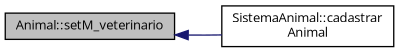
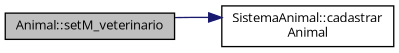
  digraph {
    rankdir=LR
    fontname="Open Sans"
    node [color=black fontname="Open Sans" fontsize=10 shape=record style=filled]
    n1 [fillcolor=grey75 fontcolor=black height=0.2 label="Animal::setM_veterinario" width=0.4]
    n2 [fillcolor=white height=0.2 label="SistemaAnimal::cadastrar\lAnimal" width=0.4]
-   n1 -> n2 [color=midnightblue dir=back fontname="Open Sans" fontsize=10 labelfontname=Helvetica labelfontsize=10 style=solid]
+   n2 -> n1 [color=midnightblue dir=back fontname="Open Sans" fontsize=10 labelfontname=Helvetica labelfontsize=10 style=solid]
  }
